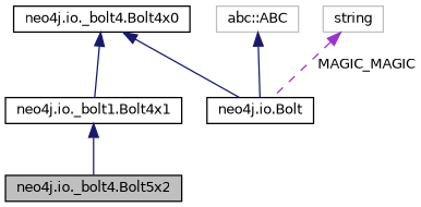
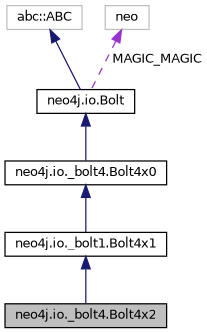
  digraph {
    node [color=black fillcolor=white fontname=Helvetica fontsize=10 shape=record style=filled]
    edge [color=midnightblue dir=back fontname=Helvetica fontsize=10 labelfontname=Helvetica labelfontsize=10 style=solid]
-   n1 [fillcolor=grey75 fontcolor=black height=0.2 label="neo4j.io._bolt4.Bolt5x2" width=0.4]
+   n1 [fillcolor=grey75 fontcolor=black height=0.2 label="neo4j.io._bolt4.Bolt4x2" width=0.4]
    n2 [height=0.2 label="neo4j.io._bolt1.Bolt4x1" width=0.4]
    n3 [height=0.2 label="neo4j.io._bolt4.Bolt4x0" width=0.4]
    n4 [height=0.2 label="neo4j.io.Bolt" width=0.4]
    n5 [color=grey75 height=0.2 label="abc::ABC" width=0.4]
-   n6 [color=grey75 height=0.2 label=string width=0.4]
+   n6 [color=grey75 height=0.2 label=neo width=0.4]
    n2 -> n1
    n3 -> n2
-   n3 -> n4
+   n4 -> n3
    n5 -> n4
    n6 -> n4 [color=darkorchid3 label=" MAGIC_MAGIC" style=dashed]
  }
